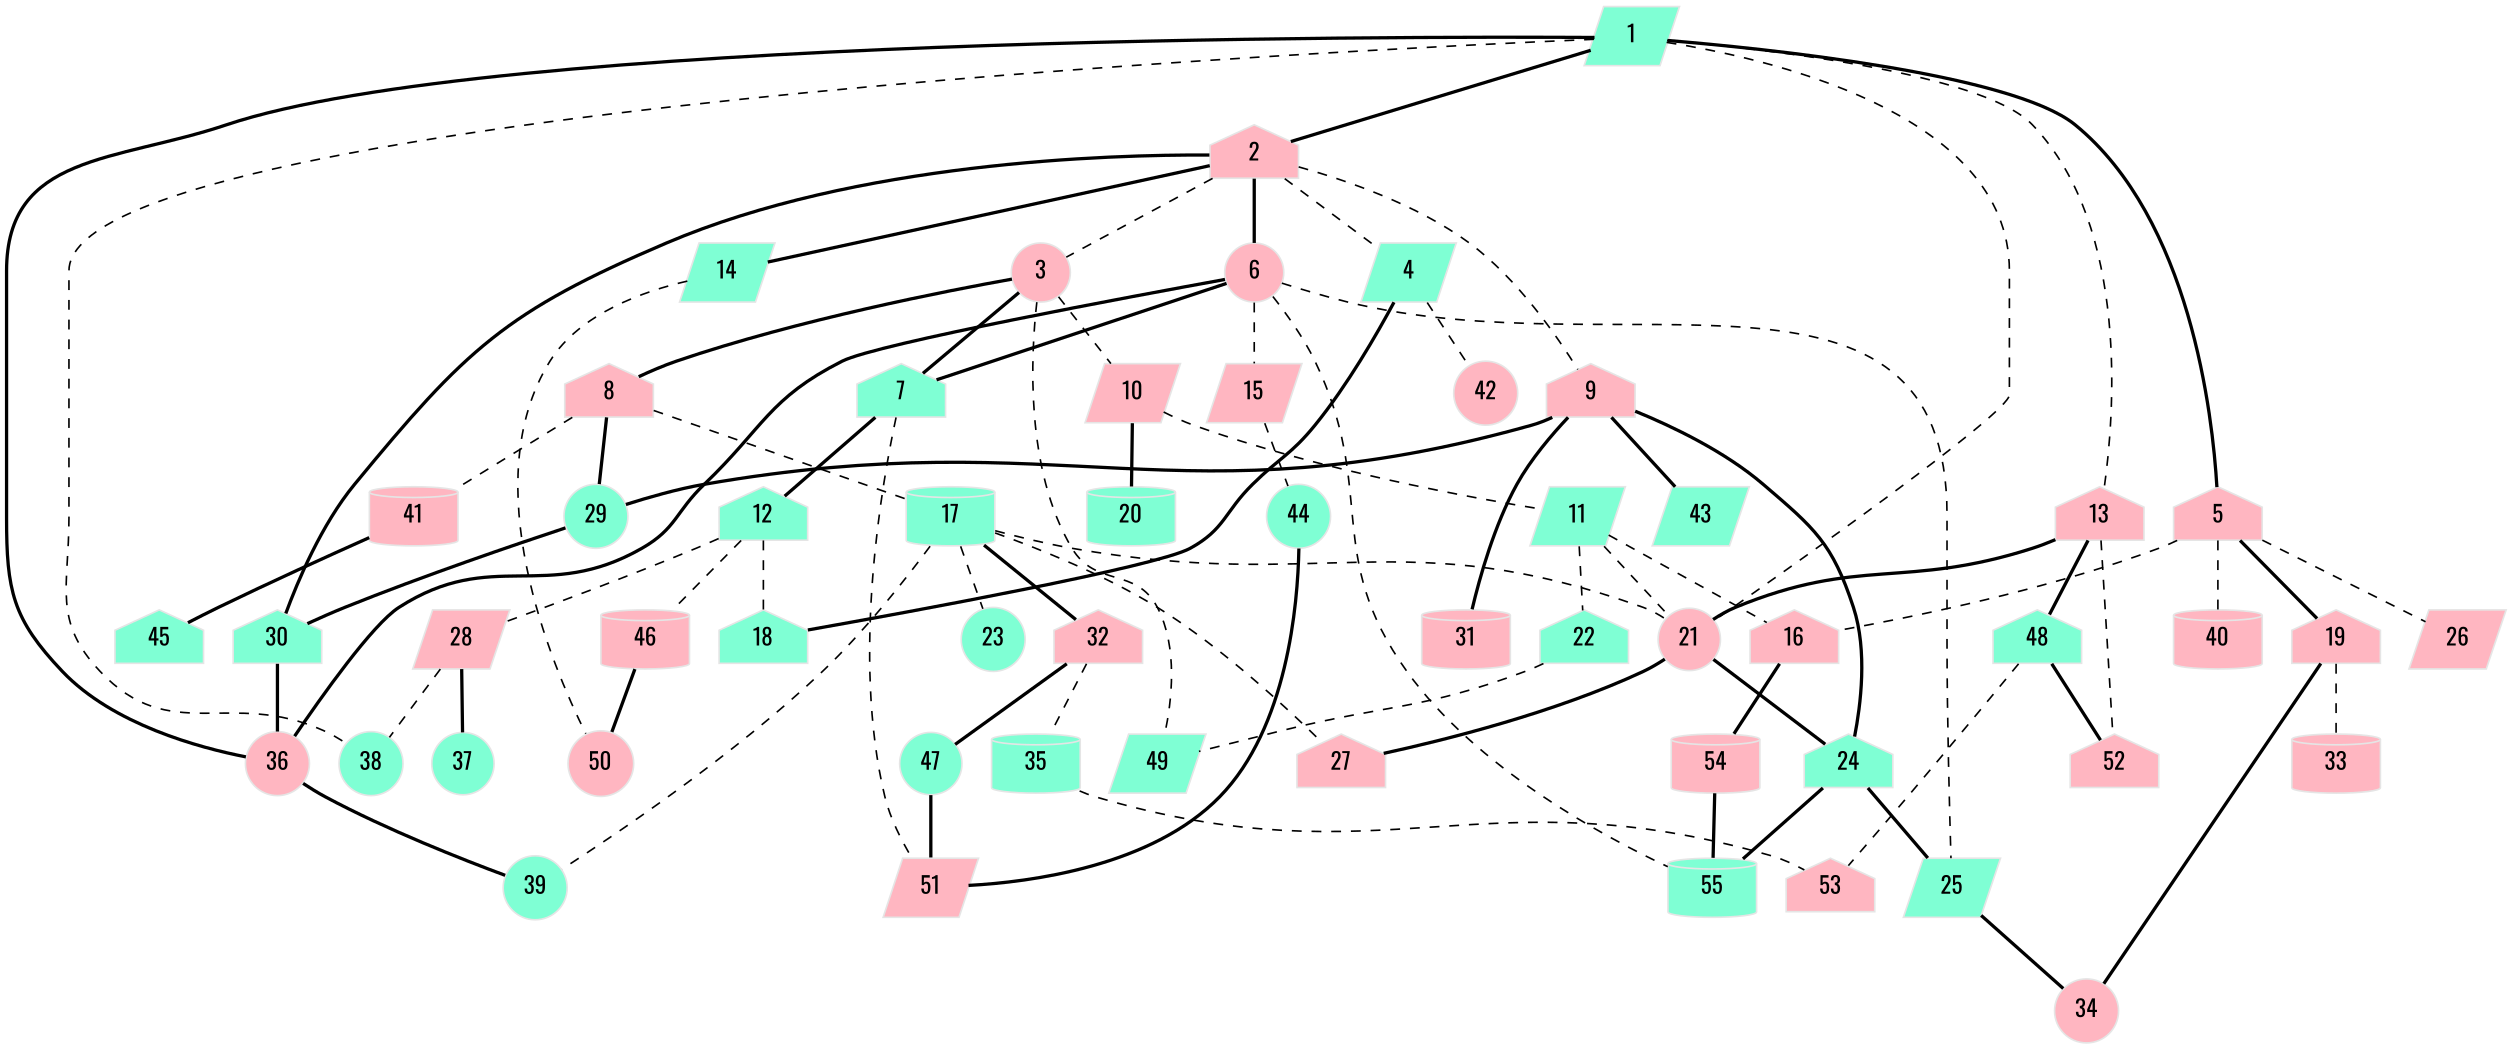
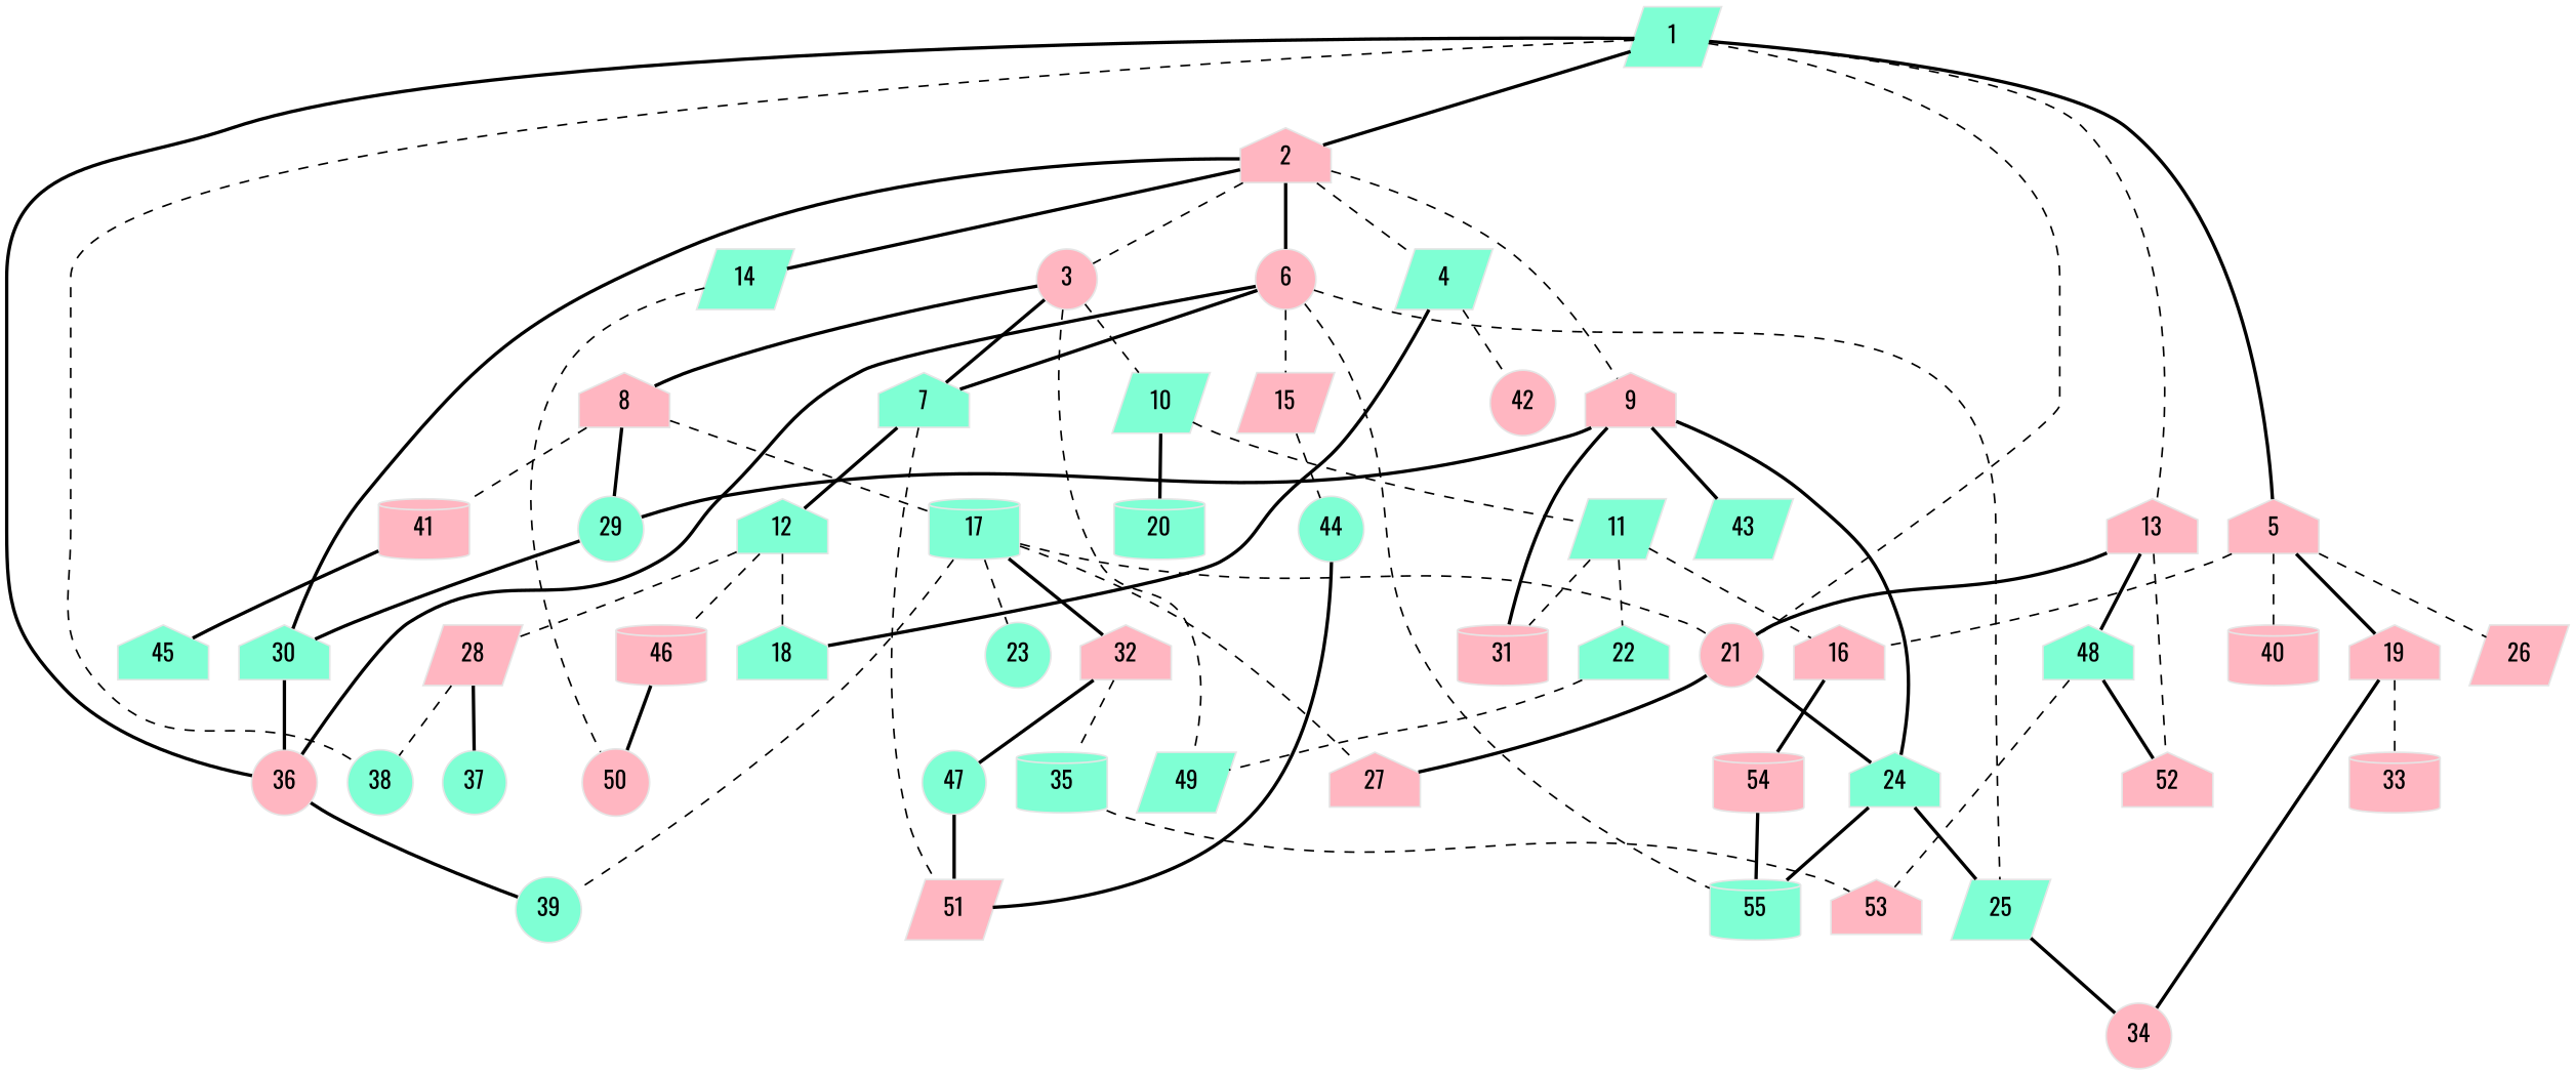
  graph {
    fontname=Oswald
    node [color=gray90 fillcolor=lightpink fontname=Oswald shape=house style=filled]
    edge [fontname=Oswald style=bold]
    1 [fillcolor=aquamarine shape=parallelogram]
    2
    5
    13
    21 [shape=circle]
    36 [shape=circle]
    38 [fillcolor=aquamarine shape=circle]
    3 [shape=circle]
    4 [fillcolor=aquamarine shape=parallelogram]
    6 [shape=circle]
    9
    14 [fillcolor=aquamarine shape=parallelogram]
    30 [fillcolor=aquamarine]
    16
    19
    26 [shape=parallelogram]
    40 [shape=cylinder]
    48 [fillcolor=aquamarine]
    52
    24 [fillcolor=aquamarine]
    27
    39 [fillcolor=aquamarine shape=circle]
    7 [fillcolor=aquamarine]
    8
-   10 [shape=parallelogram]
+   10 [fillcolor=aquamarine shape=parallelogram]
    49 [fillcolor=aquamarine shape=parallelogram]
    18 [fillcolor=aquamarine]
    42 [shape=circle]
    15 [shape=parallelogram]
    25 [fillcolor=aquamarine shape=parallelogram]
    55 [fillcolor=aquamarine shape=cylinder]
    29 [fillcolor=aquamarine shape=circle]
    31 [shape=cylinder]
    43 [fillcolor=aquamarine shape=parallelogram]
    50 [shape=circle]
    12 [fillcolor=aquamarine]
    51 [shape=parallelogram]
    17 [fillcolor=aquamarine shape=cylinder]
    41 [shape=cylinder]
    11 [fillcolor=aquamarine shape=parallelogram]
    20 [fillcolor=aquamarine shape=cylinder]
    54 [shape=cylinder]
    33 [shape=cylinder]
    34 [shape=circle]
    44 [fillcolor=aquamarine shape=circle]
    28 [shape=parallelogram]
    46 [shape=cylinder]
    23 [fillcolor=aquamarine shape=circle]
    32
    45 [fillcolor=aquamarine]
    22 [fillcolor=aquamarine]
    37 [fillcolor=aquamarine shape=circle]
    53
    35 [fillcolor=aquamarine shape=cylinder]
    47 [fillcolor=aquamarine shape=circle]
    1 -- 2
    1 -- 5
    1 -- 13 [style=dashed]
    1 -- 21 [style=dashed]
    1 -- 36
    1 -- 38 [style=dashed]
    2 -- 3 [style=dashed]
    2 -- 4 [style=dashed]
    2 -- 6
    2 -- 9 [style=dashed]
    2 -- 14
    2 -- 30
    5 -- 16 [style=dashed]
    5 -- 19
    5 -- 26 [style=dashed]
    5 -- 40 [style=dashed]
    13 -- 21
    13 -- 48
    13 -- 52 [style=dashed]
    21 -- 24
    21 -- 27
    36 -- 39
    3 -- 7
    3 -- 8
    3 -- 10 [style=dashed]
    3 -- 49 [style=dashed]
    4 -- 18
    4 -- 42 [style=dashed]
    6 -- 36
    6 -- 7
    6 -- 15 [style=dashed]
    6 -- 25 [style=dashed]
    6 -- 55 [style=dashed]
    9 -- 24
    9 -- 29
    9 -- 31
    9 -- 43
    14 -- 50 [style=dashed]
    30 -- 36
    16 -- 54
    19 -- 33 [style=dashed]
    19 -- 34
    48 -- 52
    48 -- 53 [style=dashed]
    24 -- 25
    24 -- 55
    7 -- 12
    7 -- 51 [style=dashed]
    8 -- 29
    8 -- 17 [style=dashed]
    8 -- 41 [style=dashed]
    10 -- 11 [style=dashed]
    10 -- 20
    15 -- 44 [style=dashed]
    25 -- 34
    29 -- 30
    12 -- 18 [style=dashed]
    12 -- 28 [style=dashed]
    12 -- 46 [style=dashed]
    17 -- 21 [style=dashed]
    17 -- 27 [style=dashed]
    17 -- 39 [style=dashed]
    17 -- 23 [style=dashed]
    17 -- 32
    41 -- 45
    11 -- 16 [style=dashed]
-   11 -- 21 [style=dashed]
+   11 -- 31 [style=dashed]
    11 -- 22 [style=dashed]
    54 -- 55
    44 -- 51
    28 -- 38 [style=dashed]
    28 -- 37
    46 -- 50
    32 -- 35 [style=dashed]
    32 -- 47
    22 -- 49 [style=dashed]
    35 -- 53 [style=dashed]
    47 -- 51
  }
